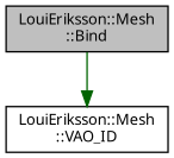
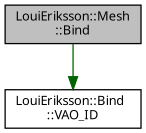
  digraph {
    rankdir=TB
    fontname="Noto Sans"
    node [color=black fontname="Noto Sans" fontsize=10 shape=box style=filled]
    n1 [fillcolor=grey75 fontcolor=black height=0.2 label="LouiEriksson::Mesh\l::Bind" width=0.4]
-   n2 [fillcolor=white height=0.2 label="LouiEriksson::Mesh\l::VAO_ID" width=0.4]
+   n2 [fillcolor=white height=0.2 label="LouiEriksson::Bind\l::VAO_ID" width=0.4]
    n1 -> n2 [color=darkgreen fontname="Noto Sans" fontsize=10 labelfontname=Helvetica labelfontsize=10 style=solid]
  }
